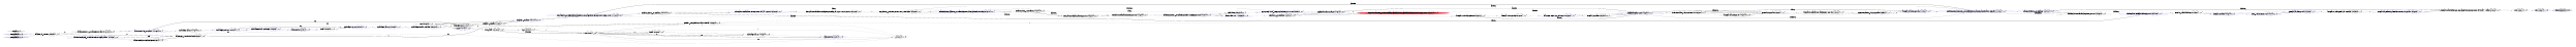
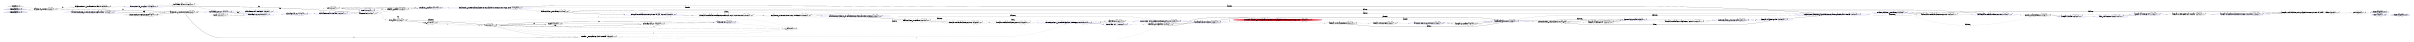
  digraph {
    rankdir=LR
    node [color=gray40 fillcolor=white shape=ellipse style=filled]
    edge [style=bold]
    n1 [label="assertEquals(2007,childDoc.getField(\"year\").numericValue())@@@49@@@['1', '1', '1']"]
    n2 [color=blue label="assertEquals(\"Lisa\",getParentDoc(r,parentsFilter,hits.scoreDocs(0(.doc).get(\"name\"))@@@50@@@['1', '1', '1']"]
    n3 [label="assertEquals(0,s.search(fullChildQuery,new QueryWrapperFilter(new TermQuery(new Term(\"skill\",\"foosball\"))),1).totalHits)@@@51@@@['1', '1', '1']"]
    n4 [label="StoredDocument childDoc = s.doc(group.scoreDocs(0(.doc)@@@36@@@['1', '1', '1']"]
    n5 [label="assertEquals(\"java\",childDoc.get(\"skill\"))@@@37@@@['0', '0', '1']"]
    n6 [color=blue label="assertEquals(\"Lisa\",parentDoc.get(\"name\"))@@@40@@@['1', '1', '1']"]
    n7 [color=blue label="assertNotNull(group.groupValue)@@@38@@@['1', '1', '1']"]
    n8 [color=blue label="ToChildBlockJoinQuery parentJoinQuery = new ToChildBlockJoinQuery(parentQuery,parentsFilter,random().nextBoolean())@@@41@@@['1', '1', '1']"]
    n9 [label="fullQuery.add(new BooleanClause(new MatchAllDocsQuery(),Occur.MUST))@@@37@@@['1', '1', '0']"]
    n10 [color=blue label="StoredDocument parentDoc = s.doc(group.groupValue)@@@39@@@['1', '1', '1']"]
    n11 [color=blue label="final IndexWriterConfig config = new IndexWriterConfig(new MockAnalyzer(random()))@@@4@@@['1', '1', '0']"]
    n12 [label="final IndexWriter w = new IndexWriter(dir,config)@@@6@@@['1', '1', '0']"]
    n13 [label="config.setMergePolicy(NoMergePolicy.INSTANCE)@@@5@@@['1', '1', '0']"]
    n14 [color=blue label="docs.add(makeJob(\"python\",2010))@@@7@@@['1', '1', '1']"]
    n15 [label="IndexReader r = DirectoryReader.open(w,random().nextBoolean())@@@26@@@['1', '1', '0']"]
    n16 [color=blue label="docs.add(makeJob(\"ruby\",2005))@@@11@@@['1', '1', '1']"]
    n17 [color=blue label="docs.add(makeJob(\"java\",2006))@@@12@@@['1', '1', '1']"]
    n18 [color=blue label="docs.add(makeResume(\"Frank\",\"United States\"))@@@13@@@['1', '1', '1']"]
    n19 [color=blue label="assertFalse(Float.isNaN(results.maxScore))@@@30@@@['1', '0', '1']"]
    n20 [label="assertEquals(1,results.totalGroupedHitCount)@@@31@@@['1', '1', '1']"]
    n21 [color=blue label="assertFalse(Float.isNaN(group.score))@@@35@@@['1', '1', '1']" shape=diamond]
    n22 [color=blue fillcolor=red label="BitDocIdSetFilter parentsFilter = new BitDocIdSetCachingWrapperFilter(new QueryWrapperFilter(new TermQuery(new Term(\"docType\",\"resume\"))))@@@30@@@['0', '1', '0']"]
    n23 [label="assertEquals(1,results.groups.length)@@@32@@@['1', '1', '1']"]
    n24 [label="BooleanQuery fullQuery = new BooleanQuery()@@@24@@@['0', '0', '1']"]
    n25 [label="fullQuery.add(new BooleanClause(parentQuery,Occur.MUST))@@@25@@@['0', '0', '1']"]
    n26 [label="s.search(fullQuery,c)@@@28@@@['0', '0', '1']"]
    n27 [label="fullQuery.add(new BooleanClause(childJoinQuery,Occur.MUST))@@@26@@@['0', '0', '1']"]
    n28 [color=blue label="TopGroups<Integer> results = c.getTopGroups(childJoinQuery,null,0,10,0,true)@@@29@@@['0', '0', '1']"]
    n29 [label="assertEquals(1,group.totalHits)@@@34@@@['0', '0', '1']"]
    n30 [color=blue label="w.addDocuments(docs)@@@24@@@['1', '1', '0']"]
    n31 [label="w.close()@@@16@@@['1', '1', '1']"]
    n32 [color=blue label="docs.add(makeResume(\"Lisa\",\"United Kingdom\"))@@@8@@@['1', '1', '1']"]
    n33 [label="i++@@@21@@@['1', '1', '0']"]
    n34 [color=blue label="IndexSearcher s = newSearcher(r)@@@17@@@['0', '0', '1']"]
    n35 [color=blue label="w.commit()@@@17@@@['1', '1', '0']"]
-   n36 [color=blue label="w.addDocuments(docs)@@@9@@@['1', '1', '1']"]
    n37 [color=blue label="assertEquals(\"java\",childDoc.get(\"skill\"))@@@48@@@['1', '1', '1']"]
    n38 [color=blue label="assertEquals(1,hits.totalHits)@@@46@@@['0', '0', '1']"]
    n39 [color=blue label="childDoc = s.doc(hits.scoreDocs(0(.doc)@@@47@@@['0', '0', '1']"]
    n40 [label="docs.clear()@@@10@@@['1', '1', '1']"]
    n41 [color=blue label="ToParentBlockJoinCollector c = new ToParentBlockJoinCollector(Sort.RELEVANCE,1,true,true)@@@27@@@['1', '1', '1']"]
    n42 [color=blue label="assertTrue(r.leaves().size() > 1)@@@28@@@['1', '1', '0']"]
    n43 [label="IndexSearcher s = new IndexSearcher(r)@@@29@@@['1', '1', '0']"]
    n44 [label="r.close()@@@52@@@['1', '1', '1']"]
    n45 [label="docs.clear()@@@22@@@['1', '1', '0']"]
    n46 [label="docs.add(makeJob(\"java\",2007))@@@23@@@['1', '1', '0']"]
    n47 [label="i < num@@@20@@@['1', '1', '0']" shape=diamond]
    n48 [color=blue label="BooleanQuery fullChildQuery = new BooleanQuery()@@@42@@@['1', '1', '1']"]
    n49 [label="TopDocs hits = s.search(fullChildQuery,10)@@@45@@@['1', '1', '1']"]
    n50 [label="fullChildQuery.add(new BooleanClause(parentJoinQuery,Occur.MUST))@@@43@@@['1', '1', '1']"]
    n51 [color=blue label="fullChildQuery.add(new BooleanClause(childQuery,Occur.MUST))@@@44@@@['1', '1', '1']"]
    n52 [label="childQuery.add(new BooleanClause(NumericRangeQuery.newIntRange(\"year\",2006,2011,true,true),Occur.MUST))@@@21@@@['0', '0', '1']"]
    n53 [label="Query parentQuery = new TermQuery(new Term(\"country\",\"United Kingdom\"))@@@22@@@['0', '0', '1']"]
    n54 [color=blue label="ToParentBlockJoinQuery childJoinQuery = new ToParentBlockJoinQuery(childQuery,parentsFilter,ScoreMode.Avg)@@@23@@@['0', '0', '1']"]
    n55 [label="final Directory dir = newDirectory()@@@3@@@['1', '1', '1']"]
    n56 [label="final RandomIndexWriter w = new RandomIndexWriter(random(),dir)@@@4@@@['0', '0', '1']"]
    n57 [color=blue label="final List<Document> docs = new ArrayList<>()@@@5@@@['0', '0', '1']"]
    n58 [label="w.addDocuments(docs)@@@14@@@['1', '1', '1']"]
    n59 [label="docs.add(makeJob(\"java\",2007))@@@6@@@['0', '0', '1']"]
    n60 [color=blue label="final GroupDocs<Integer> group = results.groups(0(@@@33@@@['1', '1', '1']"]
    n61 [label="IndexReader r = w.getReader()@@@15@@@['1', '1', '1']"]
    n62 [fillcolor=lightgray label="testSimple['0', '0', '1']" shape=diamond]
+   n63 [color=blue fillcolor=lightgray label="dir.close()@@@53@@@['0', '0', '1']"]
    n64 [color=blue label="r.close()@@@50@@@['1', '1', '0']"]
    n65 [label="int num = atLeast(10)@@@18@@@['1', '1', '0']"]
    n66 [label="int i = 0@@@19@@@['1', '1', '0']"]
    n67 [color=blue label="Filter parentsFilter = new FixedBitSetCachingWrapperFilter(new QueryWrapperFilter(new TermQuery(new Term(\"docType\",\"resume\"))))@@@18@@@['0', '0', '1']"]
    n68 [color=blue label="childQuery.add(new BooleanClause(new TermQuery(new Term(\"skill\",\"java\")),Occur.MUST))@@@20@@@['0', '0', '1']"]
    n69 [color=blue fillcolor=lightgray label="dir.close()@@@51@@@['1', '1', '0']"]
    n70 [label="BooleanQuery childQuery = new BooleanQuery()@@@19@@@['0', '0', '1']"]
    n71 [color=blue fillcolor=lightgray label="testEmptyChildFilter['0', '1', '0']" shape=diamond]
    n72 [color=blue fillcolor=lightgray label="testEmptyChildFilter['1', '0', '0']" shape=diamond]
    n1 -> n2
    n2 -> n3
    n3 -> n44 [style=dashed]
    n4 -> n5 [style=dashed]
    n4 -> n6 [label=fullQuery]
    n4 -> n7
    n5 -> n7
    n6 -> n8
    n7 -> n9 [style=dashed]
    n7 -> n10 [style=solid]
    n8 -> n48 [style=dashed]
    n8 -> n50 [label=parentJoinQuery style=solid]
    n9 -> n10 [style=dashed]
    n10 -> n6 [style=solid]
    n10 -> n6 [label=c style=dashed]
    n11 -> n12 [label=config]
    n11 -> n13 [style=solid]
    n12 -> n14 [style=dashed]
    n12 -> n15 [label=w]
    n13 -> n12
    n14 -> n16 [label=docs]
    n14 -> n30 [label=docs style=dashed]
    n14 -> n31 [label=docs style=dashed]
    n14 -> n32
    n15 -> n41 [style=dashed]
    n15 -> n43 [label=r style=dashed]
    n16 -> n17 [style=dashed]
    n17 -> n18 [style=dashed]
    n18 -> n58 [style=dashed]
    n19 -> n20 [style=dashed]
    n19 -> n21 [label=parentsFilter]
    n19 -> n22 [label=0 style=dashed]
    n20 -> n21 [label=childQuery]
    n20 -> n23 [style=dashed]
    n21 -> n4 [style=dashed]
    n21 -> n7 [label=childJoinQuery]
    n21 -> n8 [label=childJoinQuery style=solid]
    n22 -> n20 [style=dashed]
    n22 -> n21 [label=parentsFilter style=dashed]
    n23 -> n60 [style=dashed]
    n24 -> n25
    n24 -> n26 [label=fullQuery style=dashed]
    n25 -> n27
    n26 -> n28 [style=dashed]
    n27 -> n41 [style=dashed]
    n28 -> n19 [style=solid]
    n29 -> n21
    n30 -> n33 [style=dashed]
    n31 -> n34
    n31 -> n35
-   n32 -> n36 [style=dashed]
    n33 -> n47 [style=dashed]
    n33 -> n47 [label=i style=dashed]
    n34 -> n67
    n35 -> n61 [label=6 style=dashed]
    n35 -> n65 [style=solid]
-   n36 -> n40
    n37 -> n1
    n38 -> n39 [style=solid]
    n39 -> n37
    n40 -> n16
    n41 -> n26 [style=solid]
    n41 -> n26 [label=c style=solid]
    n41 -> n42
    n42 -> n43 [style=dashed]
    n43 -> n19
    n43 -> n22
+   n44 -> n63 [style=dashed]
    n44 -> n64 [style=dashed]
    n45 -> n46 [style=solid]
    n46 -> n30 [style=dashed]
    n47 -> n15 [style=solid]
    n47 -> n30 [label=true]
    n47 -> n33 [label=true style=solid]
    n47 -> n45 [style=solid]
    n47 -> n45 [label=true]
    n47 -> n46 [label=true]
    n48 -> n3 [label=fullChildQuery]
    n48 -> n49 [label=fullChildQuery style=dashed]
    n48 -> n50
    n49 -> n37 [style=solid]
    n49 -> n38
    n50 -> n51 [style=solid]
    n51 -> n49 [style=dashed]
    n52 -> n53
    n53 -> n8 [label=parentQuery style=solid]
    n53 -> n25 [label=parentQuery style=dashed]
    n53 -> n54
    n54 -> n24
    n54 -> n27 [label=childJoinQuery style=dashed]
    n54 -> n28 [label=childJoinQuery style=solid]
    n55 -> n11 [style=dashed]
    n55 -> n12 [label=dir]
    n55 -> n56 [label=dir style=dashed]
    n55 -> n56 [style=dashed]
    n56 -> n57
-   n57 -> n36 [label=docs style=dashed]
    n57 -> n58 [label=docs]
    n57 -> n59 [style=solid]
    n58 -> n61 [style=solid]
    n59 -> n14 [style=solid]
    n60 -> n21 [style=solid]
    n60 -> n29
    n61 -> n31
    n61 -> n34 [label=r]
    n62 -> n55 [style=dashed]
    n64 -> n69 [style=dashed]
    n65 -> n47 [label=childJoinQuery]
    n65 -> n66
    n66 -> n33 [label=i style=dashed]
    n66 -> n47 [label=i style=dashed]
    n66 -> n47 [style=solid]
    n67 -> n8 [label=parentsFilter]
    n67 -> n54 [label=parentsFilter style=dashed]
    n67 -> n70 [style=solid]
    n68 -> n52
    n70 -> n51 [label=childQuery]
    n70 -> n54 [label=childQuery style=dashed]
    n70 -> n68
    n71 -> n55 [style=dashed]
    n72 -> n55 [style=solid]
  }
